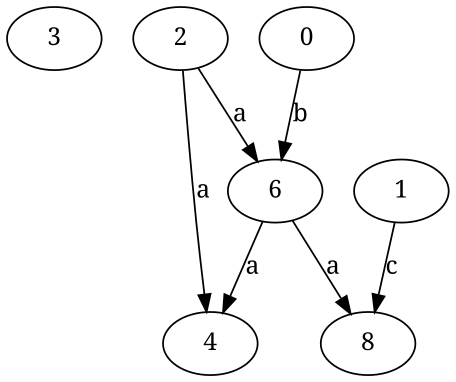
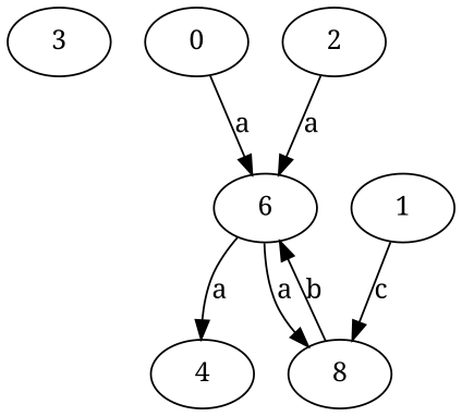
  strict digraph {
    fontname="Noto Serif"
    node [fontname="Noto Serif"]
    edge [fontname="Noto Serif"]
    3
    0
    6
    4
    8
    1
    2
-   0 -> 6 [label=b]
+   0 -> 6 [label=a]
    6 -> 4 [label=a]
    6 -> 8 [label=a]
+   8 -> 6 [label=b]
    1 -> 8 [label=c]
    2 -> 6 [label=a]
-   2 -> 4 [label=a]
  }
